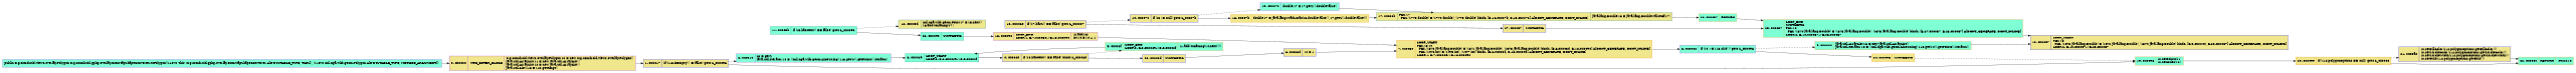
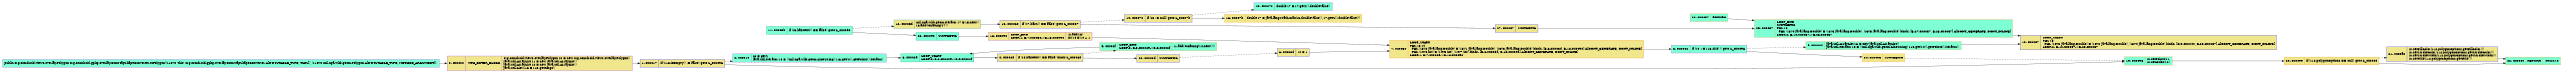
  digraph {
    rankdir=LR
    node [color=darkorange fillcolor=khaki shape=record style=filled]
    n1 [color=purple label="{0\:\ 0x0000|MTH_ENTER_BLOCK\l|org.osmdroid.views.overlay.Polygon r0 = new org.osmdroid.views.overlay.Polygon()\ljava.util.ArrayList r1 = new java.util.ArrayList()\ljava.util.ArrayList r2 = new java.util.ArrayList()\ljava.util.List r13 = r13.getRings()\l}"]
    n2 [color=blue label="{1\:\ 0x0017|if (r13.isEmpty() != false) goto L_0x0096\l}"]
    n3 [color=purple fillcolor=aquamarine label="{2\:\ 0x0019|r3 = getZ\ljava.util.Iterator r4 = ((mil.nga.wkb.geom.LineString) r13.get(0)).getPoints().iterator()\l}"]
    n4 [fillcolor=aquamarine label="{19\:\ 0x0096|r0.setPoints(r1)\lr0.setHoles(r2)\l}"]
    n5 [color=teal fillcolor=aquamarine label="{3\:\ 0x0029|LOOP_START\lLOOP:0: B:3:0x0029\-\>B:5:0x002f\l}"]
    n6 [label="{20\:\ 0x009e|if (r12.polygonOptions == null) goto L_0x00c4\l}"]
    n7 [color=blue label="{4\:\ 0x002d|if (r4.hasNext() == false) binds L_0x003d\l}"]
    n8 [fillcolor=aquamarine label="{5\:\ 0x002f|LOOP_END\lLOOP:0: B:3:0x0029\-\>B:5:0x002f\l|r1.add(toLatLng(r4.next()))\l}"]
    n9 [color=blue label="{23\:\ 0x003d|SYNTHETIC\l}"]
    n10 [color=blue label="{6\:\ 0x003d|r4 = 1\l}"]
    n11 [label="{7\:\ 0x003e|LOOP_START\lPHI: r3 r4 \l  PHI: (r3v2 java.lang.Double) = (r3v1 java.lang.Double), (r3v3 java.lang.Double) binds: [B:6:0x003d, B:18:0x0090] A[DONT_GENERATE, DONT_INLINE]\l  PHI: (r4v6 int) = (r4v5 int), (r4v7 int) binds: [B:6:0x003d, B:18:0x0090] A[DONT_GENERATE, DONT_INLINE]\lLOOP:1: B:7:0x003e\-\>B:18:0x0090\l}"]
    n12 [color=purple fillcolor=aquamarine label="{8\:\ 0x0042|if (r4 \>= r13.size()) goto L_0x0096\l}"]
    n13 [fillcolor=aquamarine label="{9\:\ 0x0044|java.util.ArrayList r6 = new java.util.ArrayList()\ljava.util.Iterator r5 = ((mil.nga.wkb.geom.LineString) r13.get(r4)).getPoints().iterator()\l}"]
    n14 [label="{24\:\ 0x0096|SYNTHETIC\l}"]
    n15 [color=blue label="{10\:\ 0x0057|LOOP_START\lPHI: r3 \l  PHI: (r3v3 java.lang.Double) = (r3v2 java.lang.Double), (r3v4 java.lang.Double) binds: [B:9:0x0044, B:25:0x0057] A[DONT_GENERATE, DONT_INLINE]\lLOOP:2: B:10:0x0057\-\>B:25:0x0057\l}"]
    n16 [color=teal fillcolor=aquamarine label="{11\:\ 0x005b|if (r5.hasNext() == false) goto L_0x0090\l}"]
-   n17 [color=teal label="{12\:\ 0x005d|mil.nga.wkb.geom.Point r7 = r5.next()\lr6.add(toLatLng(r7))\l}"]
+   n17 [color=teal label="{12\:\ 0x005d|mil.nga.wkb.geom.Iterator r7 = r5.next()\lr6.add(toLatLng(r7))\l}"]
    n18 [color=teal fillcolor=aquamarine label="{26\:\ 0x0090|SYNTHETIC\l}"]
    n19 [color=blue label="{13\:\ 0x006e|if (r7.hasZ() == false) goto L_0x0057\l}"]
    n20 [color=purple label="{18\:\ 0x0090|LOOP_END\lLOOP:1: B:7:0x003e\-\>B:18:0x0090\l|r2.add(r6)\lint r4 = r4 + 1\l}"]
    n21 [color=blue label="{14\:\ 0x0070|if (r3 != null) goto L_0x007b\l}"]
    n22 [color=blue label="{27\:\ 0x0057|SYNTHETIC\l}"]
    n23 [color=purple fillcolor=aquamarine label="{15\:\ 0x0072|double r7 = r7.getZ().doubleValue()\l}"]
    n24 [label="{16\:\ 0x007b|double r7 = java.lang.Math.max(r3.doubleValue(), r7.getZ().doubleValue())\l}"]
    n25 [fillcolor=aquamarine label="{25\:\ 0x0057|LOOP_END\lSYNTHETIC\lPHI: r3 \l  PHI: (r3v4 java.lang.Double) = (r3v3 java.lang.Double), (r3v5 java.lang.Double) binds: [B:27:0x0057, B:28:0x0057] A[DONT_GENERATE, DONT_INLINE]\lLOOP:2: B:10:0x0057\-\>B:25:0x0057\l}"]
-   n26 [color=teal label="{17\:\ 0x008b|PHI: r7 \l  PHI: (r7v3 double) = (r7v4 double), (r7v5 double) binds: [B:16:0x007b, B:15:0x0072] A[DONT_GENERATE, DONT_INLINE]\l|java.lang.Double r3 = java.lang.Double.valueOf(r7)\l}"]
    n27 [fillcolor=aquamarine label="{28\:\ 0x0057|RETURN\l}"]
    n28 [color=blue label="{21\:\ 0x00a0|r0.setFillColor(r12.polygonOptions.getFillColor())\lr0.setStrokeColor(r12.polygonOptions.getStrokeColor())\lr0.setStrokeWidth(r12.polygonOptions.getStrokeWidth())\lr0.setTitle(r12.polygonOptions.getTitle())\l}"]
    n29 [fillcolor=aquamarine label="{22\:\ 0x00c4|RETURN\l|return r0\l}"]
    n30 [color=purple fillcolor=aquamarine label="{public org.osmdroid.views.overlay.Polygon org.osmdroid.gpkg.overlay.OsmMapShapeConverter.toPolygon((r12v0 'this' org.osmdroid.gpkg.overlay.OsmMapShapeConverter A[IMMUTABLE_TYPE, THIS]), (r13v0 mil.nga.wkb.geom.Polygon A[IMMUTABLE_TYPE, METHOD_ARGUMENT])) }"]
    n1 -> n2
    n2 -> n3 [style=dashed]
    n2 -> n4
    n3 -> n5
    n4 -> n6
    n5 -> n7
    n6 -> n28 [style=dashed]
    n6 -> n29
    n7 -> n8 [style=dashed]
    n7 -> n9
    n8 -> n5
-   n9 -> n10
+   n9 -> n10 [style=dashed]
    n10 -> n11
    n11 -> n12
    n12 -> n13 [style=dashed]
    n12 -> n14
    n13 -> n15
    n14 -> n4 [style=dashed]
    n16 -> n17 [style=dashed]
    n16 -> n18
+   n17 -> n19
    n18 -> n20
    n19 -> n21 [style=dashed]
    n19 -> n22
    n20 -> n11
    n21 -> n23 [style=dashed]
    n21 -> n24
    n22 -> n25
-   n23 -> n26
-   n24 -> n26
    n25 -> n15
-   n26 -> n27
    n27 -> n25
    n28 -> n29
    n30 -> n1
  }
